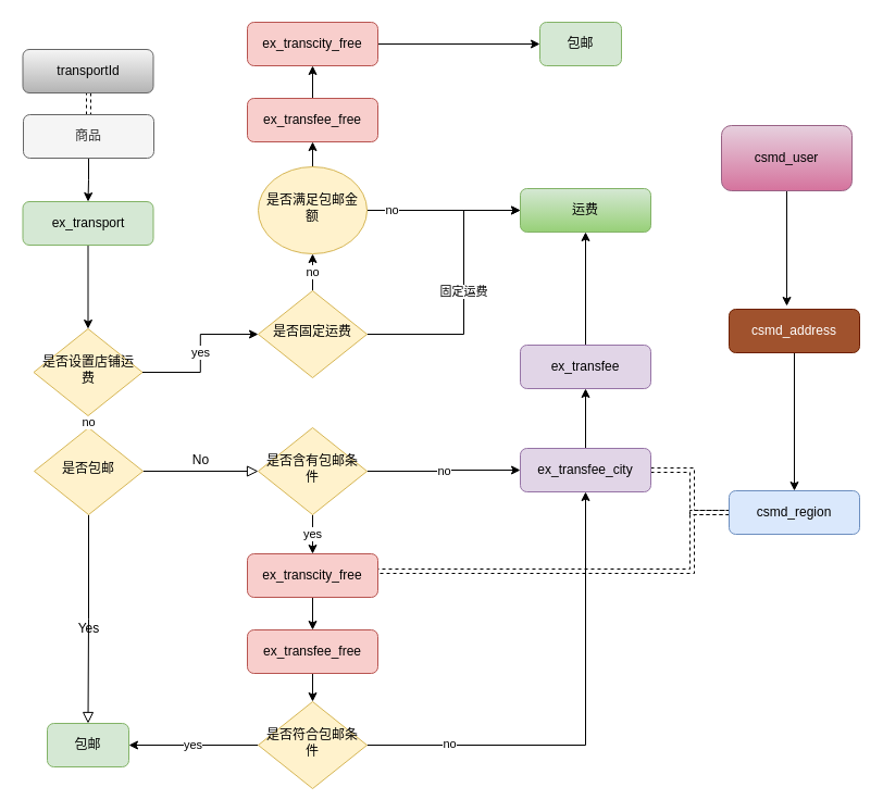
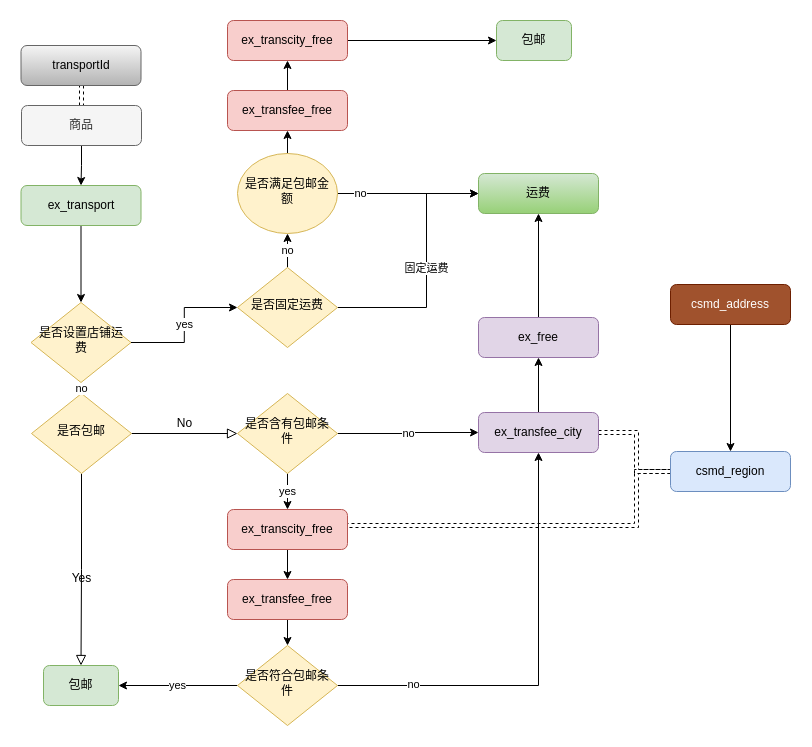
  <mxCell id="0" />
  <mxCell id="1" parent="0" />
  <mxCell id="2" style="edgeStyle=orthogonalEdgeStyle;rounded=0;orthogonalLoop=1;jettySize=auto;html=1;exitX=0.5;exitY=1;exitDx=0;exitDy=0;entryX=0.5;entryY=0;entryDx=0;entryDy=0;" parent="1" source="3" target="38" edge="1"><mxGeometry relative="1" as="geometry" /></mxCell>
  <mxCell id="3" value="ex_transport" style="rounded=1;whiteSpace=wrap;html=1;fontSize=12;glass=0;strokeWidth=1;shadow=0;fillColor=#d5e8d4;strokeColor=#82b366;" parent="1" vertex="1"><mxGeometry x="20.5" y="185" width="120" height="40" as="geometry" /></mxCell>
  <mxCell id="4" value="Yes" style="rounded=0;html=1;jettySize=auto;orthogonalLoop=1;fontSize=12;endArrow=block;endFill=0;endSize=8;strokeWidth=1;shadow=0;labelBackgroundColor=none;edgeStyle=orthogonalEdgeStyle;entryX=0.5;entryY=0;entryDx=0;entryDy=0;" parent="1" source="6" target="13" edge="1"><mxGeometry x="0.091" relative="1" as="geometry"><mxPoint as="offset" /><mxPoint x="81" y="455" as="targetPoint" /></mxGeometry></mxCell>
  <mxCell id="5" value="No" style="edgeStyle=orthogonalEdgeStyle;rounded=0;html=1;jettySize=auto;orthogonalLoop=1;fontSize=12;endArrow=block;endFill=0;endSize=8;strokeWidth=1;shadow=0;labelBackgroundColor=none;entryX=0;entryY=0.5;entryDx=0;entryDy=0;" parent="1" source="6" target="12" edge="1"><mxGeometry y="10" relative="1" as="geometry"><mxPoint as="offset" /><mxPoint x="161" y="421" as="targetPoint" /></mxGeometry></mxCell>
  <mxCell id="6" value="是否包邮" style="rhombus;whiteSpace=wrap;html=1;shadow=0;fontFamily=Helvetica;fontSize=12;align=center;strokeWidth=1;spacing=6;spacingTop=-4;fillColor=#fff2cc;strokeColor=#d6b656;" parent="1" vertex="1"><mxGeometry x="31" y="393" width="100" height="80" as="geometry" /></mxCell>
  <mxCell id="7" style="edgeStyle=orthogonalEdgeStyle;rounded=0;orthogonalLoop=1;jettySize=auto;html=1;exitX=0.5;exitY=0;exitDx=0;exitDy=0;entryX=0.5;entryY=1;entryDx=0;entryDy=0;" parent="1" source="8" target="9" edge="1"><mxGeometry relative="1" as="geometry" /></mxCell>
- <mxCell id="8" value="ex_transfee" style="rounded=1;whiteSpace=wrap;html=1;fontSize=12;glass=0;strokeWidth=1;shadow=0;fillColor=#e1d5e7;strokeColor=#9673a6;" parent="1" vertex="1"><mxGeometry x="478" y="317" width="120" height="40" as="geometry" /></mxCell>
+ <mxCell id="8" value="ex_free" style="rounded=1;whiteSpace=wrap;html=1;fontSize=12;glass=0;strokeWidth=1;shadow=0;fillColor=#e1d5e7;strokeColor=#9673a6;" parent="1" vertex="1"><mxGeometry x="478" y="317" width="120" height="40" as="geometry" /></mxCell>
  <mxCell id="9" value="&lt;p&gt;运费&lt;/p&gt;" style="rounded=1;whiteSpace=wrap;html=1;fontSize=12;glass=0;strokeWidth=1;shadow=0;gradientColor=#97d077;fillColor=#d5e8d4;strokeColor=#82b366;" parent="1" vertex="1"><mxGeometry x="478" y="173" width="120" height="40" as="geometry" /></mxCell>
  <mxCell id="10" value="no" style="edgeStyle=orthogonalEdgeStyle;rounded=0;orthogonalLoop=1;jettySize=auto;html=1;exitX=1;exitY=0.5;exitDx=0;exitDy=0;entryX=0;entryY=0.5;entryDx=0;entryDy=0;" parent="1" source="12" target="24" edge="1"><mxGeometry relative="1" as="geometry" /></mxCell>
  <mxCell id="11" value="yes" style="edgeStyle=orthogonalEdgeStyle;rounded=0;orthogonalLoop=1;jettySize=auto;html=1;exitX=0.5;exitY=1;exitDx=0;exitDy=0;entryX=0.5;entryY=0;entryDx=0;entryDy=0;" parent="1" source="12" target="26" edge="1"><mxGeometry relative="1" as="geometry" /></mxCell>
  <mxCell id="12" value="是否含有包邮条件" style="rhombus;whiteSpace=wrap;html=1;shadow=0;fontFamily=Helvetica;fontSize=12;align=center;strokeWidth=1;spacing=6;spacingTop=-4;fillColor=#fff2cc;strokeColor=#d6b656;" parent="1" vertex="1"><mxGeometry x="237" y="393" width="100" height="80" as="geometry" /></mxCell>
  <mxCell id="13" value="包邮" style="rounded=1;whiteSpace=wrap;html=1;fontSize=12;glass=0;strokeWidth=1;shadow=0;fillColor=#d5e8d4;strokeColor=#82b366;" parent="1" vertex="1"><mxGeometry x="43" y="665" width="75" height="40" as="geometry" /></mxCell>
  <mxCell id="14" style="edgeStyle=orthogonalEdgeStyle;rounded=0;orthogonalLoop=1;jettySize=auto;html=1;exitX=0.5;exitY=1;exitDx=0;exitDy=0;entryX=0.5;entryY=0;entryDx=0;entryDy=0;" parent="1" source="15" target="35" edge="1"><mxGeometry relative="1" as="geometry" /></mxCell>
  <mxCell id="15" value="ex_transfee_free" style="rounded=1;whiteSpace=wrap;html=1;fontSize=12;glass=0;strokeWidth=1;shadow=0;fillColor=#f8cecc;strokeColor=#b85450;" parent="1" vertex="1"><mxGeometry x="227" y="579" width="120" height="40" as="geometry" /></mxCell>
  <mxCell id="16" value="" style="edgeStyle=orthogonalEdgeStyle;rounded=0;orthogonalLoop=1;jettySize=auto;html=1;fontSize=12;shape=link;dashed=1;" parent="1" source="18" target="19" edge="1"><mxGeometry relative="1" as="geometry" /></mxCell>
  <mxCell id="17" style="edgeStyle=orthogonalEdgeStyle;rounded=0;orthogonalLoop=1;jettySize=auto;html=1;exitX=0.5;exitY=1;exitDx=0;exitDy=0;" parent="1" source="18" target="3" edge="1"><mxGeometry relative="1" as="geometry" /></mxCell>
  <mxCell id="18" value="商品" style="rounded=1;whiteSpace=wrap;html=1;fontSize=12;glass=0;strokeWidth=1;shadow=0;fillColor=#f5f5f5;strokeColor=#666666;fontColor=#333333;" parent="1" vertex="1"><mxGeometry x="21" y="105" width="120" height="40" as="geometry" /></mxCell>
  <mxCell id="19" value="transportId" style="rounded=1;whiteSpace=wrap;html=1;fontSize=12;glass=0;strokeWidth=1;shadow=0;gradientColor=#b3b3b3;fillColor=#f5f5f5;strokeColor=#666666;" parent="1" vertex="1"><mxGeometry x="20.5" y="45" width="120" height="40" as="geometry" /></mxCell>
  <mxCell id="20" style="edgeStyle=orthogonalEdgeStyle;rounded=0;orthogonalLoop=1;jettySize=auto;html=1;entryX=1;entryY=0.5;entryDx=0;entryDy=0;fontSize=12;dashed=1;shape=link;" parent="1" source="22" target="24" edge="1"><mxGeometry relative="1" as="geometry"><mxPoint x="598" y="411" as="targetPoint" /><Array as="points"><mxPoint x="636" y="471" /><mxPoint x="636" y="432" /></Array></mxGeometry></mxCell>
  <mxCell id="21" style="edgeStyle=orthogonalEdgeStyle;shape=link;rounded=0;orthogonalLoop=1;jettySize=auto;html=1;exitX=0;exitY=0.5;exitDx=0;exitDy=0;entryX=1;entryY=0.5;entryDx=0;entryDy=0;dashed=1;" parent="1" source="22" target="26" edge="1"><mxGeometry relative="1" as="geometry"><Array as="points"><mxPoint x="636" y="471" /><mxPoint x="636" y="525" /></Array></mxGeometry></mxCell>
  <mxCell id="22" value="csmd_region" style="rounded=1;whiteSpace=wrap;html=1;fontSize=12;glass=0;strokeWidth=1;shadow=0;fillColor=#dae8fc;strokeColor=#6c8ebf;" parent="1" vertex="1"><mxGeometry x="670" y="451" width="120" height="40" as="geometry" /></mxCell>
  <mxCell id="23" style="edgeStyle=orthogonalEdgeStyle;rounded=0;orthogonalLoop=1;jettySize=auto;html=1;exitX=0.5;exitY=0;exitDx=0;exitDy=0;entryX=0.5;entryY=1;entryDx=0;entryDy=0;" parent="1" source="24" target="8" edge="1"><mxGeometry relative="1" as="geometry" /></mxCell>
  <mxCell id="24" value="ex_transfee_city" style="rounded=1;whiteSpace=wrap;html=1;fontSize=12;glass=0;strokeWidth=1;shadow=0;fillColor=#e1d5e7;strokeColor=#9673a6;" parent="1" vertex="1"><mxGeometry x="478" y="412" width="120" height="40" as="geometry" /></mxCell>
  <mxCell id="25" style="edgeStyle=orthogonalEdgeStyle;rounded=0;orthogonalLoop=1;jettySize=auto;html=1;exitX=0.5;exitY=1;exitDx=0;exitDy=0;entryX=0.5;entryY=0;entryDx=0;entryDy=0;" parent="1" source="26" target="15" edge="1"><mxGeometry relative="1" as="geometry" /></mxCell>
  <mxCell id="26" value="ex_transcity_free" style="rounded=1;whiteSpace=wrap;html=1;fontSize=12;glass=0;strokeWidth=1;shadow=0;fillColor=#f8cecc;strokeColor=#b85450;" parent="1" vertex="1"><mxGeometry x="227" y="509" width="120" height="40" as="geometry" /></mxCell>
  <mxCell id="27" style="edgeStyle=orthogonalEdgeStyle;rounded=0;orthogonalLoop=1;jettySize=auto;html=1;exitX=0.5;exitY=1;exitDx=0;exitDy=0;" parent="1" source="28" target="22" edge="1"><mxGeometry relative="1" as="geometry" /></mxCell>
  <mxCell id="28" value="csmd_address" style="rounded=1;whiteSpace=wrap;html=1;fontSize=12;glass=0;strokeWidth=1;shadow=0;fillColor=#a0522d;strokeColor=#6D1F00;fontColor=#ffffff;" parent="1" vertex="1"><mxGeometry x="670" y="284" width="120" height="40" as="geometry" /></mxCell>
- <mxCell id="29" style="edgeStyle=orthogonalEdgeStyle;rounded=0;orthogonalLoop=1;jettySize=auto;html=1;entryX=0.442;entryY=-0.075;entryDx=0;entryDy=0;entryPerimeter=0;fontSize=12;" parent="1" source="30" target="28" edge="1"><mxGeometry relative="1" as="geometry" /></mxCell>
- <mxCell id="30" value="csmd_user" style="rounded=1;whiteSpace=wrap;html=1;gradientColor=#d5739d;fillColor=#e6d0de;strokeColor=#996185;fontSize=12;" parent="1" vertex="1"><mxGeometry x="663" y="115" width="120" height="60" as="geometry" /></mxCell>
  <mxCell id="31" value="yes" style="text;html=1;align=center;verticalAlign=middle;resizable=0;points=[];autosize=1;fontSize=12;" parent="1" vertex="1"><mxGeometry x="297" y="675" width="30" height="20" as="geometry" /></mxCell>
  <mxCell id="32" value="yes" style="edgeStyle=orthogonalEdgeStyle;rounded=0;orthogonalLoop=1;jettySize=auto;html=1;exitX=0;exitY=0.5;exitDx=0;exitDy=0;entryX=1;entryY=0.5;entryDx=0;entryDy=0;" parent="1" source="35" target="13" edge="1"><mxGeometry relative="1" as="geometry" /></mxCell>
  <mxCell id="33" style="edgeStyle=orthogonalEdgeStyle;rounded=0;orthogonalLoop=1;jettySize=auto;html=1;exitX=1;exitY=0.5;exitDx=0;exitDy=0;entryX=0.5;entryY=1;entryDx=0;entryDy=0;" parent="1" source="35" target="24" edge="1"><mxGeometry relative="1" as="geometry" /></mxCell>
  <mxCell id="34" value="no" style="edgeLabel;html=1;align=center;verticalAlign=middle;resizable=0;points=[];" parent="33" vertex="1" connectable="0"><mxGeometry x="-0.654" y="2" relative="1" as="geometry"><mxPoint as="offset" /></mxGeometry></mxCell>
  <mxCell id="35" value="是否符合包邮条件" style="rhombus;whiteSpace=wrap;html=1;shadow=0;fontFamily=Helvetica;fontSize=12;align=center;strokeWidth=1;spacing=6;spacingTop=-4;fillColor=#fff2cc;strokeColor=#d6b656;" parent="1" vertex="1"><mxGeometry x="237" y="645" width="100" height="80" as="geometry" /></mxCell>
  <mxCell id="36" value="no" style="edgeStyle=orthogonalEdgeStyle;rounded=0;orthogonalLoop=1;jettySize=auto;html=1;exitX=0.5;exitY=1;exitDx=0;exitDy=0;entryX=0.5;entryY=0;entryDx=0;entryDy=0;" parent="1" source="38" target="6" edge="1"><mxGeometry relative="1" as="geometry" /></mxCell>
  <mxCell id="37" value="yes" style="edgeStyle=orthogonalEdgeStyle;rounded=0;orthogonalLoop=1;jettySize=auto;html=1;exitX=1;exitY=0.5;exitDx=0;exitDy=0;" parent="1" source="38" target="42" edge="1"><mxGeometry relative="1" as="geometry" /></mxCell>
  <mxCell id="38" value="是否设置店铺运费" style="rhombus;whiteSpace=wrap;html=1;shadow=0;fontFamily=Helvetica;fontSize=12;align=center;strokeWidth=1;spacing=6;spacingTop=-4;fillColor=#fff2cc;strokeColor=#d6b656;" parent="1" vertex="1"><mxGeometry x="30.5" y="302" width="100" height="80" as="geometry" /></mxCell>
  <mxCell id="39" style="edgeStyle=orthogonalEdgeStyle;rounded=0;orthogonalLoop=1;jettySize=auto;html=1;exitX=1;exitY=0.5;exitDx=0;exitDy=0;entryX=0;entryY=0.5;entryDx=0;entryDy=0;" parent="1" source="42" target="9" edge="1"><mxGeometry relative="1" as="geometry"><mxPoint x="243" y="248" as="sourcePoint" /><Array as="points"><mxPoint x="426" y="307" /><mxPoint x="426" y="193" /></Array></mxGeometry></mxCell>
  <mxCell id="40" value="固定运费" style="edgeLabel;html=1;align=center;verticalAlign=middle;resizable=0;points=[];" parent="39" vertex="1" connectable="0"><mxGeometry x="0.01" y="1" relative="1" as="geometry"><mxPoint as="offset" /></mxGeometry></mxCell>
  <mxCell id="41" value="no" style="edgeStyle=orthogonalEdgeStyle;rounded=0;orthogonalLoop=1;jettySize=auto;html=1;exitX=0.5;exitY=0;exitDx=0;exitDy=0;entryX=0.5;entryY=1;entryDx=0;entryDy=0;" parent="1" source="42" target="45" edge="1"><mxGeometry relative="1" as="geometry"><Array as="points"><mxPoint x="287" y="247" /><mxPoint x="287" y="247" /></Array></mxGeometry></mxCell>
  <mxCell id="42" value="是否固定运费" style="rhombus;whiteSpace=wrap;html=1;shadow=0;fontFamily=Helvetica;fontSize=12;align=center;strokeWidth=1;spacing=6;spacingTop=-4;fillColor=#fff2cc;strokeColor=#d6b656;" parent="1" vertex="1"><mxGeometry x="237" y="267" width="100" height="80" as="geometry" /></mxCell>
  <mxCell id="43" value="no" style="edgeStyle=orthogonalEdgeStyle;rounded=0;orthogonalLoop=1;jettySize=auto;html=1;exitX=1;exitY=0.5;exitDx=0;exitDy=0;entryX=0;entryY=0.5;entryDx=0;entryDy=0;" parent="1" source="45" target="9" edge="1"><mxGeometry x="-0.672" relative="1" as="geometry"><mxPoint x="376" y="248" as="sourcePoint" /><mxPoint as="offset" /></mxGeometry></mxCell>
  <mxCell id="44" style="edgeStyle=orthogonalEdgeStyle;rounded=0;orthogonalLoop=1;jettySize=auto;html=1;exitX=0.5;exitY=0;exitDx=0;exitDy=0;entryX=0.5;entryY=1;entryDx=0;entryDy=0;" parent="1" source="45" edge="1" target="48"><mxGeometry relative="1" as="geometry"><mxPoint x="287" y="143" as="targetPoint" /></mxGeometry></mxCell>
  <mxCell id="45" value="是否满足包邮金额" style="ellipse;whiteSpace=wrap;html=1;shadow=0;fontFamily=Helvetica;fontSize=12;align=center;strokeWidth=1;spacing=6;spacingTop=-4;fillColor=#fff2cc;strokeColor=#d6b656;" parent="1" vertex="1"><mxGeometry x="237" y="153" width="100" height="80" as="geometry" /></mxCell>
  <mxCell id="46" value="包邮" style="rounded=1;whiteSpace=wrap;html=1;fontSize=12;glass=0;strokeWidth=1;shadow=0;fillColor=#d5e8d4;strokeColor=#82b366;" parent="1" vertex="1"><mxGeometry x="496" y="20" width="75" height="40" as="geometry" /></mxCell>
  <mxCell id="47" style="edgeStyle=orthogonalEdgeStyle;rounded=0;orthogonalLoop=1;jettySize=auto;html=1;exitX=0.5;exitY=0;exitDx=0;exitDy=0;entryX=0.5;entryY=1;entryDx=0;entryDy=0;" parent="1" source="48" target="50" edge="1"><mxGeometry relative="1" as="geometry" /></mxCell>
  <mxCell id="48" value="ex_transfee_free" style="rounded=1;whiteSpace=wrap;html=1;fontSize=12;glass=0;strokeWidth=1;shadow=0;fillColor=#f8cecc;strokeColor=#b85450;" parent="1" vertex="1"><mxGeometry x="227" y="90" width="120" height="40" as="geometry" /></mxCell>
  <mxCell id="49" style="edgeStyle=orthogonalEdgeStyle;rounded=0;orthogonalLoop=1;jettySize=auto;html=1;exitX=1;exitY=0.5;exitDx=0;exitDy=0;entryX=0;entryY=0.5;entryDx=0;entryDy=0;" parent="1" source="50" target="46" edge="1"><mxGeometry relative="1" as="geometry" /></mxCell>
  <mxCell id="50" value="ex_transcity_free" style="rounded=1;whiteSpace=wrap;html=1;fontSize=12;glass=0;strokeWidth=1;shadow=0;fillColor=#f8cecc;strokeColor=#b85450;" parent="1" vertex="1"><mxGeometry x="227" y="20" width="120" height="40" as="geometry" /></mxCell>
